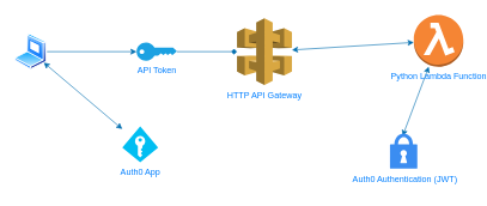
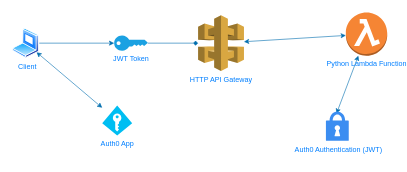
  <mxCell id="0" />
  <mxCell id="1" parent="0" />
  <mxCell id="2" style="edgeStyle=none;html=1;entryX=0.463;entryY=0.072;entryDx=0;entryDy=0;entryPerimeter=0;startArrow=classic;startFill=1;fillColor=#1ba1e2;strokeColor=#006EAF;" parent="1" source="3" target="11" edge="1"><mxGeometry relative="1" as="geometry" /></mxCell>
  <mxCell id="3" value="&lt;font color=&quot;#007fff&quot;&gt;Python Lambda Function&lt;/font&gt;" style="outlineConnect=0;dashed=0;verticalLabelPosition=bottom;verticalAlign=top;align=center;html=1;shape=mxgraph.aws3.lambda_function;fillColor=#F58534;gradientColor=none;" parent="1" vertex="1"><mxGeometry x="576.5" y="20" width="69" height="72" as="geometry" /></mxCell>
  <mxCell id="4" style="edgeStyle=none;html=1;startArrow=classic;startFill=1;fillColor=#1ba1e2;strokeColor=#006EAF;" parent="1" source="5" target="3" edge="1"><mxGeometry relative="1" as="geometry" /></mxCell>
  <mxCell id="5" value="&lt;font color=&quot;#007fff&quot;&gt;HTTP API Gateway&lt;/font&gt;" style="outlineConnect=0;dashed=0;verticalLabelPosition=bottom;verticalAlign=top;align=center;html=1;shape=mxgraph.aws3.api_gateway;fillColor=#D9A741;gradientColor=none;" parent="1" vertex="1"><mxGeometry x="330" y="24.5" width="76.5" height="93" as="geometry" /></mxCell>
  <mxCell id="6" style="edgeStyle=none;html=1;fontColor=#007FFF;startArrow=classic;startFill=1;fillColor=#1ba1e2;strokeColor=#006EAF;" edge="1" parent="1" source="8" target="16"><mxGeometry relative="1" as="geometry" /></mxCell>
  <mxCell id="7" style="edgeStyle=none;html=1;fontColor=#007FFF;startArrow=none;startFill=0;endArrow=classic;endFill=1;entryX=0;entryY=0.5;entryDx=0;entryDy=0;entryPerimeter=0;fillColor=#1ba1e2;strokeColor=#006EAF;" edge="1" parent="1" source="8" target="15"><mxGeometry relative="1" as="geometry"><mxPoint x="150" y="15" as="targetPoint" /></mxGeometry></mxCell>
  <mxCell id="8" value="" style="aspect=fixed;perimeter=ellipsePerimeter;html=1;align=center;shadow=0;dashed=0;spacingTop=3;image;image=img/lib/active_directory/laptop_client.svg;" parent="1" vertex="1"><mxGeometry x="20" y="46" width="45" height="50" as="geometry" /></mxCell>
  <mxCell id="9" value="" style="group" parent="1" vertex="1" connectable="0"><mxGeometry x="514" y="185" width="100" height="70" as="geometry" /></mxCell>
  <mxCell id="10" value="" style="group;fontStyle=4" parent="9" vertex="1" connectable="0"><mxGeometry x="13.846" width="76.923" height="63.488" as="geometry" /></mxCell>
  <mxCell id="11" value="" style="sketch=0;html=1;aspect=fixed;strokeColor=none;shadow=0;align=center;verticalAlign=top;fillColor=#3B8DF1;shape=mxgraph.gcp2.lock" parent="10" vertex="1"><mxGeometry x="15.385" width="38.093" height="48.837" as="geometry" /></mxCell>
  <mxCell id="12" value="&lt;font color=&quot;#007fff&quot;&gt;Auth0 Authentication (JWT)&lt;/font&gt;" style="text;html=1;align=center;verticalAlign=middle;resizable=0;points=[];autosize=1;strokeColor=none;fillColor=none;" parent="1" vertex="1"><mxGeometry x="479" y="233.837" width="170" height="30" as="geometry" /></mxCell>
+ <mxCell id="13" value="Client" style="text;html=1;align=center;verticalAlign=middle;resizable=0;points=[];autosize=1;strokeColor=none;fillColor=none;fontColor=#007FFF;" parent="1" vertex="1"><mxGeometry x="20" y="96" width="50" height="30" as="geometry" /></mxCell>
  <mxCell id="14" style="edgeStyle=none;html=1;fontColor=#007FFF;startArrow=none;startFill=0;endArrow=diamond;endFill=1;fillColor=#1ba1e2;strokeColor=#006EAF;" edge="1" parent="1" source="15" target="5"><mxGeometry relative="1" as="geometry" /></mxCell>
- <mxCell id="15" value="&lt;font color=&quot;#007fff&quot;&gt;API Token&lt;/font&gt;" style="points=[[0,0.5,0],[0.24,0,0],[0.5,0.28,0],[0.995,0.475,0],[0.5,0.72,0],[0.24,1,0]];verticalLabelPosition=bottom;sketch=0;html=1;verticalAlign=top;aspect=fixed;align=center;pointerEvents=1;shape=mxgraph.cisco19.key;fillColor=#1ba1e2;strokeColor=#006EAF;fontColor=#ffffff;" vertex="1" parent="1"><mxGeometry x="190" y="58.38" width="56.11" height="25.25" as="geometry" /></mxCell>
+ <mxCell id="15" value="&lt;font color=&quot;#007fff&quot;&gt;JWT Token&lt;/font&gt;" style="points=[[0,0.5,0],[0.24,0,0],[0.5,0.28,0],[0.995,0.475,0],[0.5,0.72,0],[0.24,1,0]];verticalLabelPosition=bottom;sketch=0;html=1;verticalAlign=top;aspect=fixed;align=center;pointerEvents=1;shape=mxgraph.cisco19.key;fillColor=#1ba1e2;strokeColor=#006EAF;fontColor=#ffffff;" vertex="1" parent="1"><mxGeometry x="190" y="58.38" width="56.11" height="25.25" as="geometry" /></mxCell>
  <mxCell id="16" value="&lt;font color=&quot;#007fff&quot;&gt;Auth0 App&lt;/font&gt;" style="verticalLabelPosition=bottom;html=1;verticalAlign=top;align=center;strokeColor=none;fillColor=#00BEF2;shape=mxgraph.azure.access_control;" vertex="1" parent="1"><mxGeometry x="170" y="175" width="50" height="50" as="geometry" /></mxCell>
